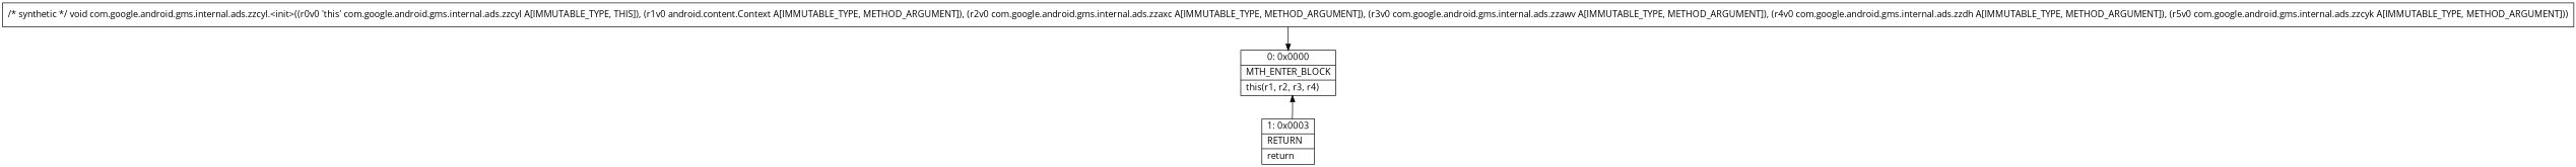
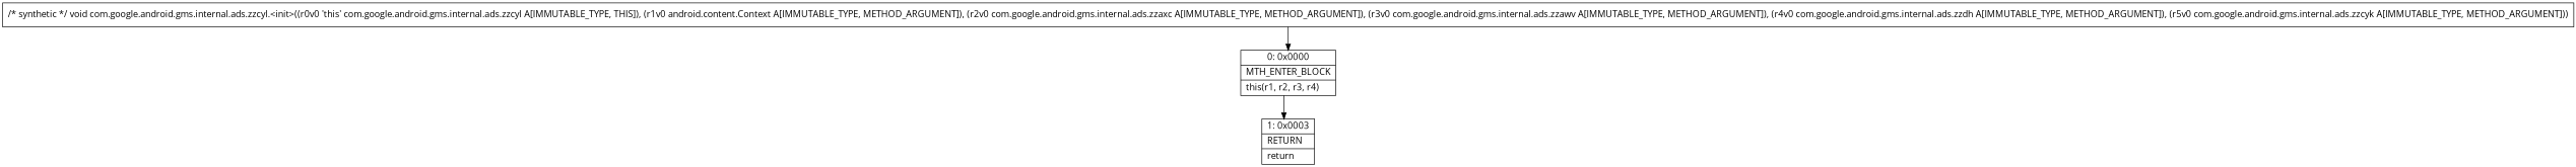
  digraph {
    fontname="Open Sans"
    node [shape=record fontname="Open Sans"]
    edge [fontname="Open Sans"]
    n1 [label="{0\:\ 0x0000|MTH_ENTER_BLOCK\l|this(r1, r2, r3, r4)\l}"]
    n2 [label="{1\:\ 0x0003|RETURN\l|return\l}"]
    n3 [label="{\/* synthetic *\/ void com.google.android.gms.internal.ads.zzcyl.\<init\>((r0v0 'this' com.google.android.gms.internal.ads.zzcyl A[IMMUTABLE_TYPE, THIS]), (r1v0 android.content.Context A[IMMUTABLE_TYPE, METHOD_ARGUMENT]), (r2v0 com.google.android.gms.internal.ads.zzaxc A[IMMUTABLE_TYPE, METHOD_ARGUMENT]), (r3v0 com.google.android.gms.internal.ads.zzawv A[IMMUTABLE_TYPE, METHOD_ARGUMENT]), (r4v0 com.google.android.gms.internal.ads.zzdh A[IMMUTABLE_TYPE, METHOD_ARGUMENT]), (r5v0 com.google.android.gms.internal.ads.zzcyk A[IMMUTABLE_TYPE, METHOD_ARGUMENT])) }"]
-   n2 -> n1
+   n1 -> n2
    n3 -> n1
  }
